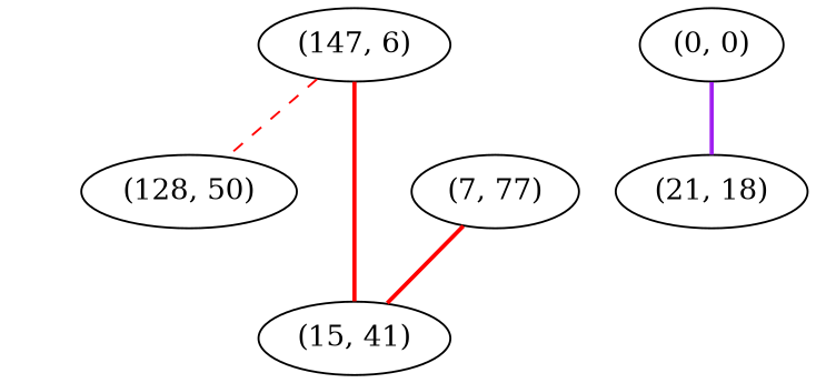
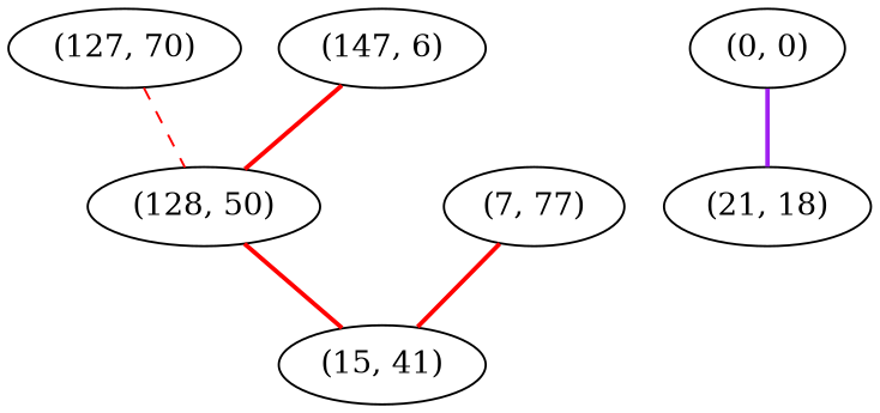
  graph {
    edge [color=red style=bold weight=1]
+   "(127, 70)"
    "(128, 50)"
    "(15, 41)"
    "(0, 0)"
    "(21, 18)"
    "(147, 6)"
    "(7, 77)"
-   "(147, 6)" -- "(15, 41)"
+   "(127, 70)" -- "(128, 50)" [style=dashed]
+   "(128, 50)" -- "(15, 41)"
    "(0, 0)" -- "(21, 18)" [color=purple weight=4]
-   "(147, 6)" -- "(128, 50)" [style=dashed]
+   "(147, 6)" -- "(128, 50)"
    "(7, 77)" -- "(15, 41)"
  }
